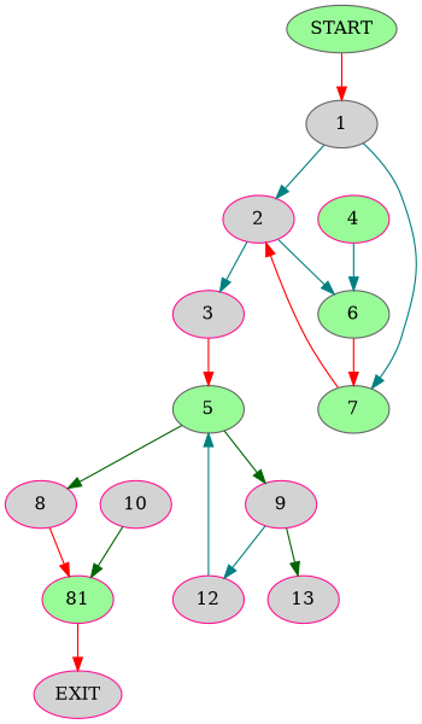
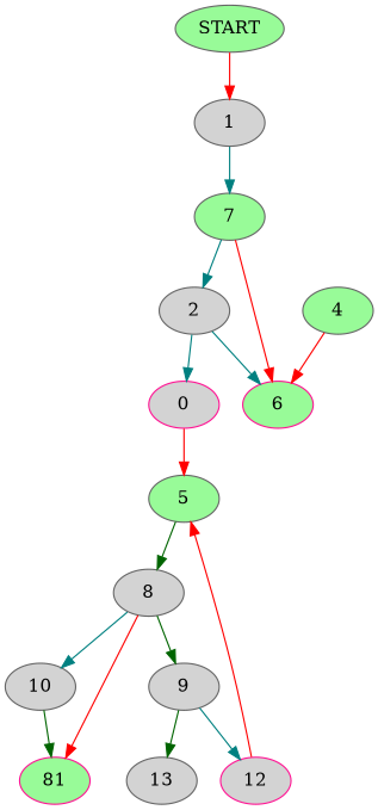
  digraph {
    node [color=deeppink fillcolor=lightgrey style=filled]
    edge [color=red]
    n1 [color=gray40 fillcolor=palegreen label=START]
    1 [color=gray40]
-   2
+   2 [color=gray40]
    7 [color=gray40 fillcolor=palegreen]
-   n5 [label=EXIT]
-   3
-   6 [color=gray40 fillcolor=palegreen]
+   3 [label=0]
+   6 [fillcolor=palegreen]
    5 [color=gray40 fillcolor=palegreen]
-   4 [fillcolor=palegreen]
-   8
-   9
-   10
+   4 [color=gray40 fillcolor=palegreen]
+   8 [color=gray40]
+   9 [color=gray40]
+   10 [color=gray40]
    n13 [fillcolor=palegreen label=81]
    12
-   13
+   13 [color=gray40]
    n1 -> 1
-   1 -> 2 [color=teal]
    1 -> 7 [color=teal]
    2 -> 3 [color=teal]
    2 -> 6 [color=teal]
-   7 -> 2
+   7 -> 2 [color=teal]
    3 -> 5
-   6 -> 7
+   7 -> 6
    5 -> 8 [color=darkgreen]
-   5 -> 9 [color=darkgreen]
-   4 -> 6 [color=teal]
+   8 -> 9 [color=darkgreen]
+   4 -> 6
+   8 -> 10 [color=teal]
    8 -> n13
    9 -> 12 [color=teal]
    9 -> 13 [color=darkgreen]
    10 -> n13 [color=darkgreen]
-   n13 -> n5
-   12 -> 5 [color=teal]
+   12 -> 5
  }
